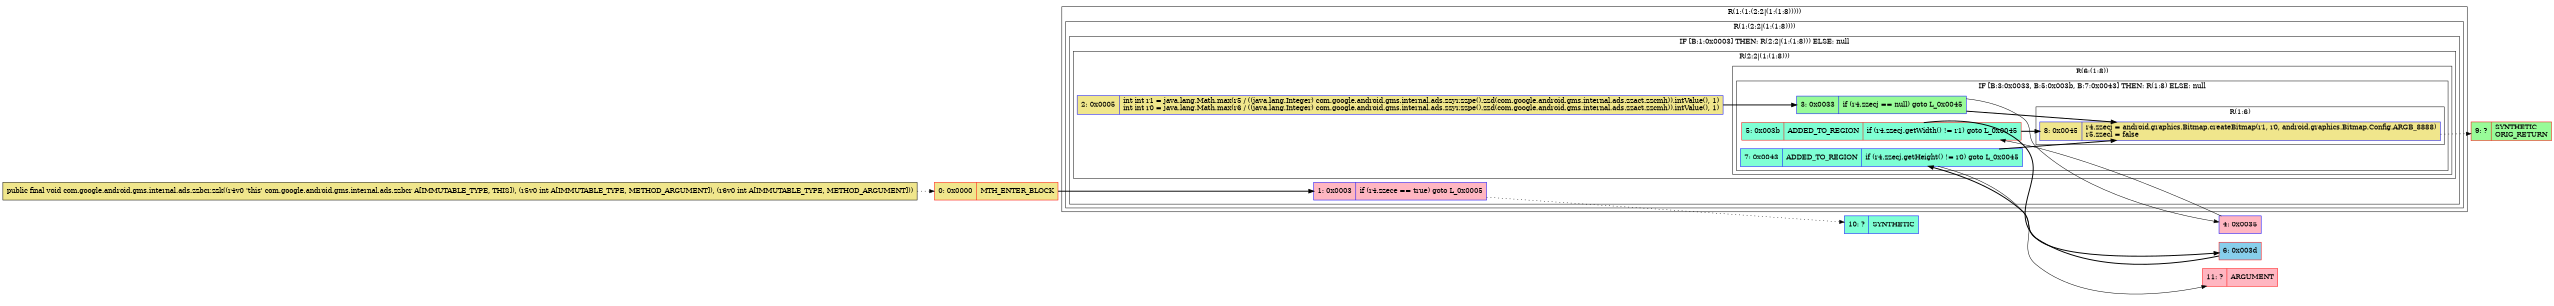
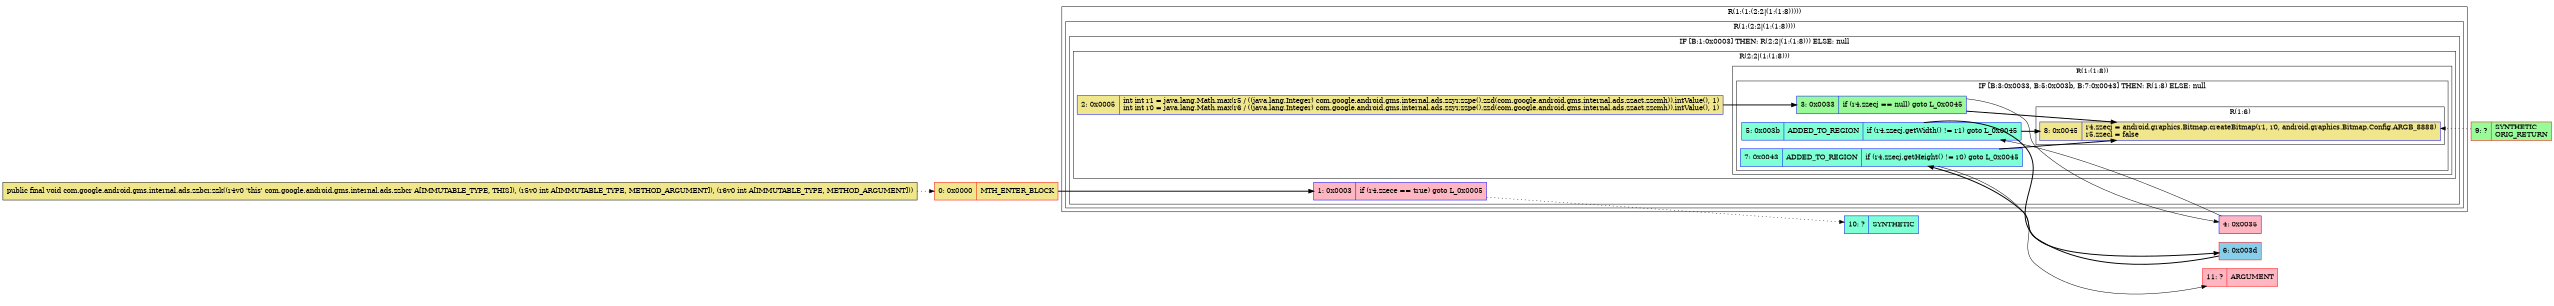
  digraph {
    rankdir=LR
    node [color=blue fillcolor=khaki shape=record style=filled]
    edge [style=bold]
    n1 [label="{8\:\ 0x0045|r4.zzecj = android.graphics.Bitmap.createBitmap(r1, r0, android.graphics.Bitmap.Config.ARGB_8888)\lr5.zzecl = false\l}"]
    n2 [fillcolor=palegreen label="{3\:\ 0x0033|if (r4.zzecj == null) goto L_0x0045\l}"]
-   n3 [color=red fillcolor=aquamarine label="{5\:\ 0x003b|ADDED_TO_REGION\l|if (r4.zzecj.getWidth() != r1) goto L_0x0045\l}"]
+   n3 [fillcolor=aquamarine label="{5\:\ 0x003b|ADDED_TO_REGION\l|if (r4.zzecj.getWidth() != r1) goto L_0x0045\l}"]
    n4 [fillcolor=aquamarine label="{7\:\ 0x0043|ADDED_TO_REGION\l|if (r4.zzecj.getHeight() != r0) goto L_0x0045\l}"]
    n5 [label="{2\:\ 0x0005|int int r1 = java.lang.Math.max(r5 \/ ((java.lang.Integer) com.google.android.gms.internal.ads.zzyr.zzpe().zzd(com.google.android.gms.internal.ads.zzact.zzcmh)).intValue(), 1)\lint int r0 = java.lang.Math.max(r6 \/ ((java.lang.Integer) com.google.android.gms.internal.ads.zzyr.zzpe().zzd(com.google.android.gms.internal.ads.zzact.zzcmh)).intValue(), 1)\l}"]
    n6 [fillcolor=lightpink label="{1\:\ 0x0003|if (r4.zzece == true) goto L_0x0005\l}"]
    n7 [color=red fillcolor=palegreen label="{9\:\ ?|SYNTHETIC\lORIG_RETURN\l}"]
    n8 [fillcolor=lightpink label="{4\:\ 0x0035}"]
    n9 [color=red fillcolor=skyblue label="{6\:\ 0x003d}"]
    n10 [color=red fillcolor=lightpink label="{11\:\ ?|ARGUMENT\l}"]
    n11 [fillcolor=aquamarine label="{10\:\ ?|SYNTHETIC\l}"]
    n12 [color=red label="{0\:\ 0x0000|MTH_ENTER_BLOCK\l}"]
    n13 [label="{public final void com.google.android.gms.internal.ads.zzbcr.zzk((r4v0 'this' com.google.android.gms.internal.ads.zzbcr A[IMMUTABLE_TYPE, THIS]), (r5v0 int A[IMMUTABLE_TYPE, METHOD_ARGUMENT]), (r6v0 int A[IMMUTABLE_TYPE, METHOD_ARGUMENT])) }" color=""]
    subgraph cluster_1 {
      label="R(1:(1:(2:2|(1:(1:8)))))"
      subgraph cluster_2 {
        label="R(1:(2:2|(1:(1:8))))"
        subgraph cluster_3 {
          label="IF [B:1:0x0003] THEN: R(2:2|(1:(1:8))) ELSE: null"
          n6
          subgraph cluster_4 {
            label="R(2:2|(1:(1:8)))"
            n5
            subgraph cluster_5 {
-             label="R(6:(1:8))"
+             label="R(1:(1:8))"
              subgraph cluster_6 {
                label="IF [B:3:0x0033, B:5:0x003b, B:7:0x0043] THEN: R(1:8) ELSE: null"
                n2
                n3
                n4
                subgraph cluster_7 {
                  label="R(1:6)"
                  n1
                }
              }
            }
          }
        }
      }
    }
-   n1 -> n7 [style=dotted]
+   n7 -> n1 [style=dotted]
    n2 -> n1
    n2 -> n8 [style=solid]
    n3 -> n1
    n3 -> n9
    n4 -> n1
    n4 -> n10 [style=solid]
    n5 -> n2
    n6 -> n11 [style=dotted]
    n8 -> n3 [style=solid]
    n9 -> n4
    n12 -> n6
    n13 -> n12 [style=dotted]
  }
